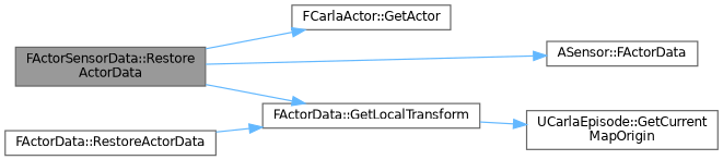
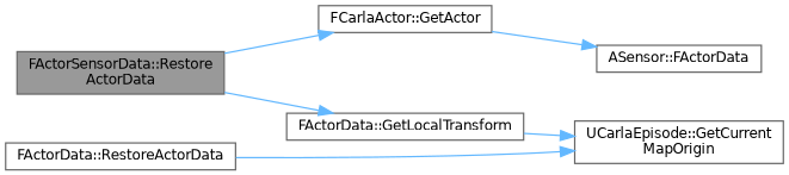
  digraph {
    rankdir=LR
    node [color=grey40 fillcolor=white fontname=Helvetica fontsize=10 shape=box style=filled]
    edge [color=steelblue1 fontname=Helvetica fontsize=10 labelfontname=Helvetica labelfontsize=10 style=solid]
    n1 [color=gray40 fillcolor=grey60 fontcolor=black height=0.2 label="FActorSensorData::Restore\lActorData" width=0.4]
    n2 [height=0.2 label="FCarlaActor::GetActor" width=0.4]
    n3 [height=0.2 label="ASensor::FActorData" width=0.4]
    n4 [height=0.2 label="FActorData::GetLocalTransform" width=0.4]
    n5 [height=0.2 label="FActorData::RestoreActorData" width=0.4]
    n6 [height=0.2 label="UCarlaEpisode::GetCurrent\lMapOrigin" width=0.4]
    n1 -> n2
-   n1 -> n3
+   n2 -> n3
    n1 -> n4
    n4 -> n6
-   n5 -> n4
+   n5 -> n6
  }
